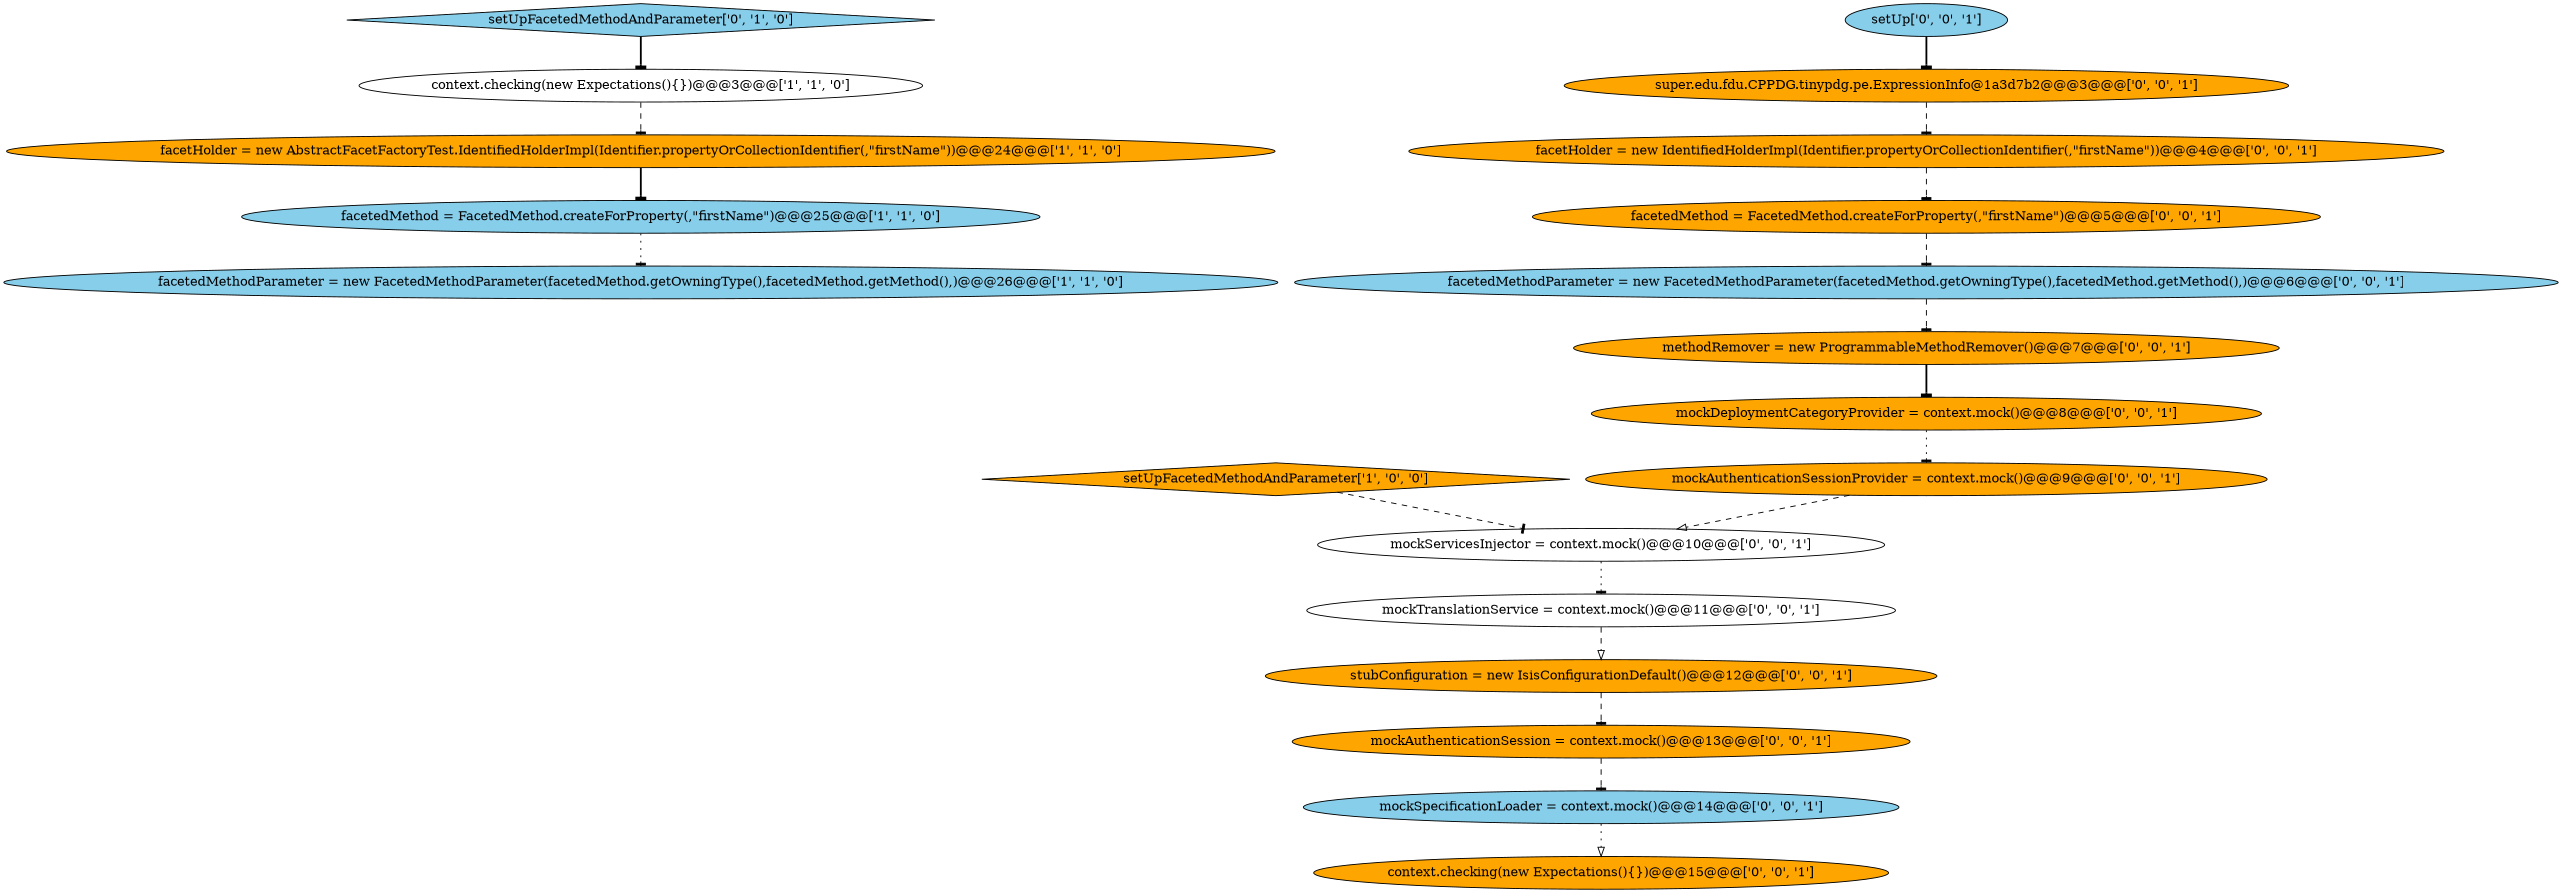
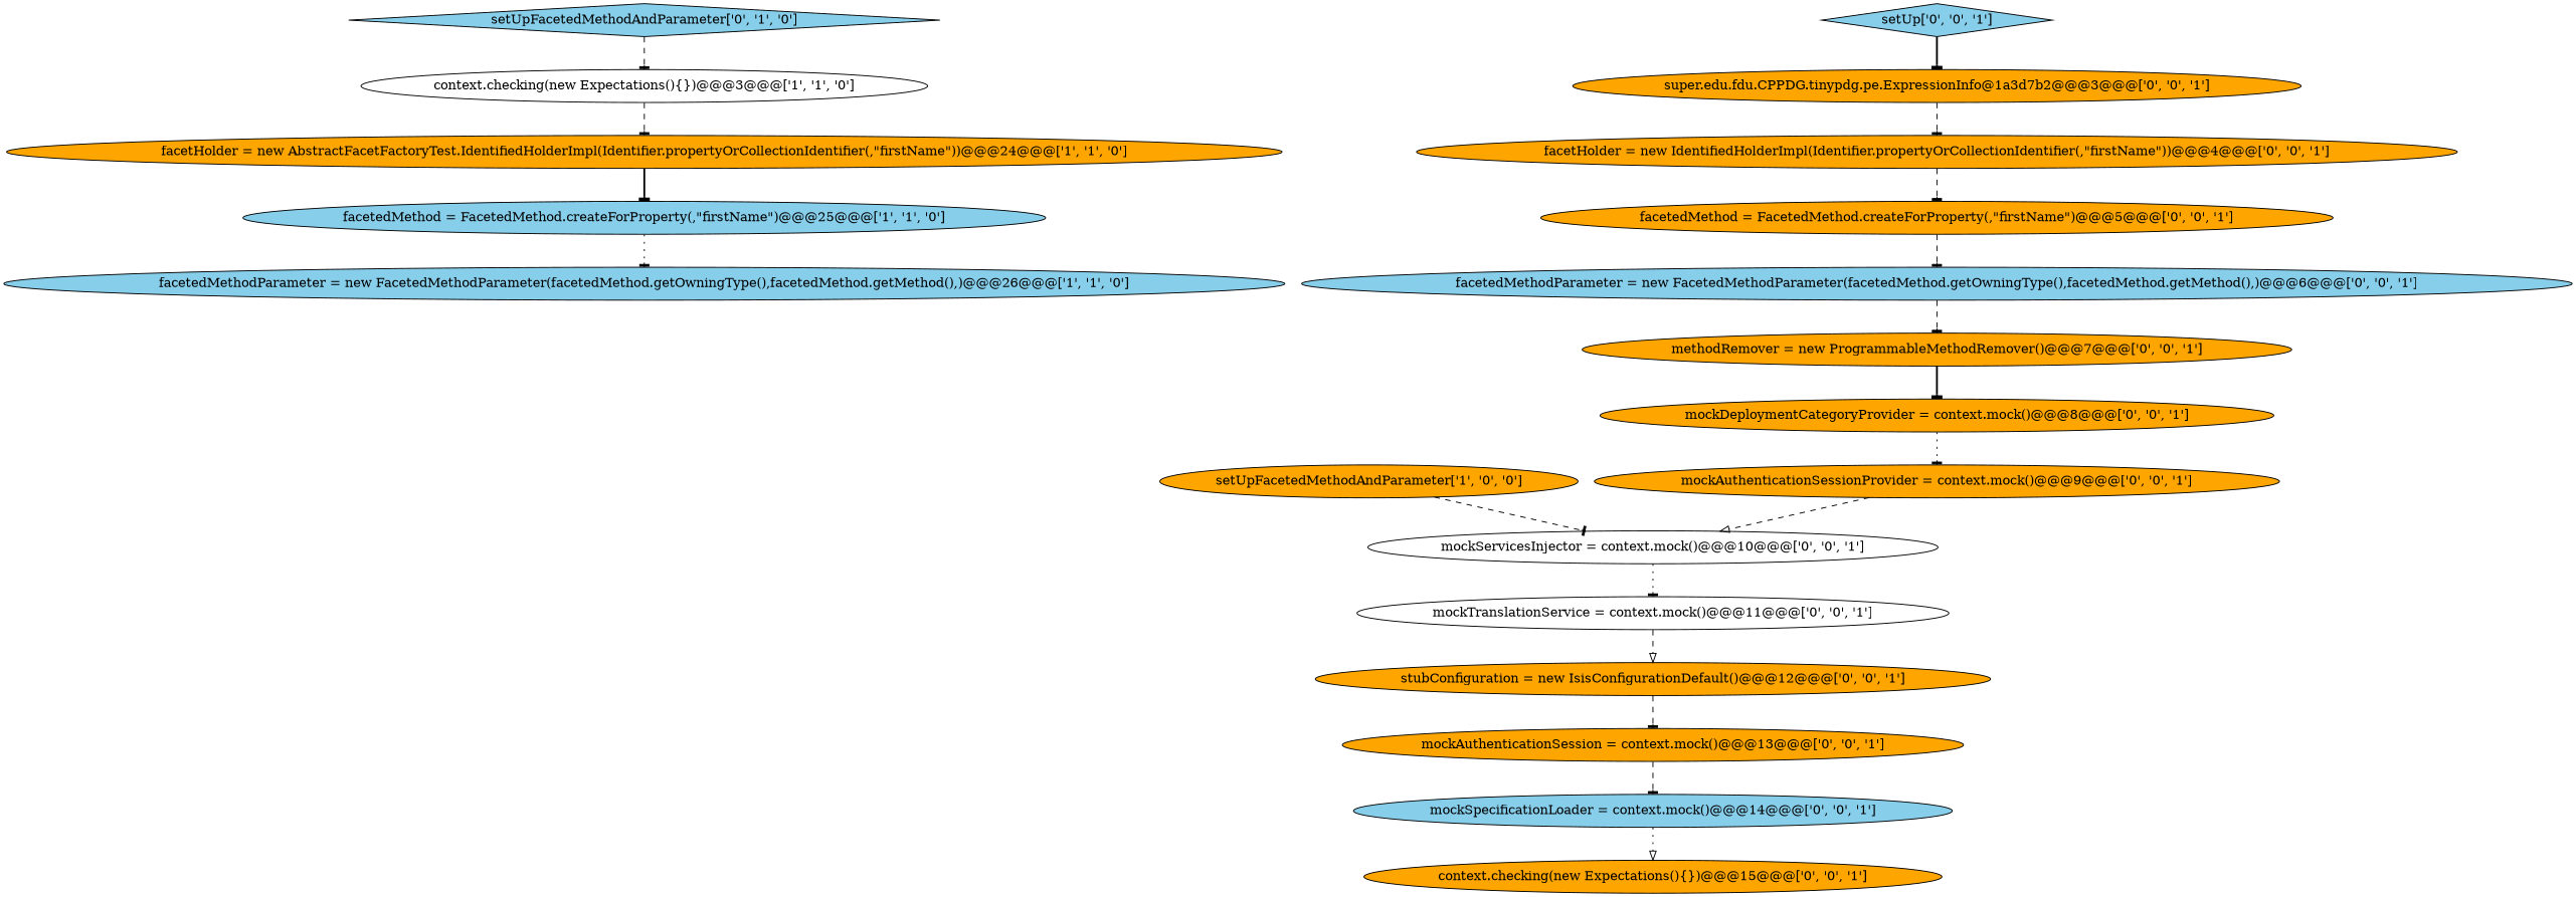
  digraph {
    node [fillcolor=orange shape=ellipse style=filled]
    edge [arrowhead=tee style=dashed]
    n1 [fillcolor=white label="context.checking(new Expectations(){})@@@3@@@['1', '1', '0']"]
    n2 [label="facetHolder = new AbstractFacetFactoryTest.IdentifiedHolderImpl(Identifier.propertyOrCollectionIdentifier(,\"firstName\"))@@@24@@@['1', '1', '0']"]
    n3 [fillcolor=skyblue label="facetedMethod = FacetedMethod.createForProperty(,\"firstName\")@@@25@@@['1', '1', '0']"]
    n4 [fillcolor=skyblue label="setUpFacetedMethodAndParameter['0', '1', '0']" shape=diamond]
    n5 [label="mockDeploymentCategoryProvider = context.mock()@@@8@@@['0', '0', '1']"]
    n6 [label="mockAuthenticationSessionProvider = context.mock()@@@9@@@['0', '0', '1']"]
    n7 [fillcolor=white label="mockServicesInjector = context.mock()@@@10@@@['0', '0', '1']"]
    n8 [fillcolor=white label="mockTranslationService = context.mock()@@@11@@@['0', '0', '1']"]
    n9 [label="stubConfiguration = new IsisConfigurationDefault()@@@12@@@['0', '0', '1']"]
    n10 [label="mockAuthenticationSession = context.mock()@@@13@@@['0', '0', '1']"]
    n11 [label="context.checking(new Expectations(){})@@@15@@@['0', '0', '1']"]
    n12 [label="super.edu.fdu.CPPDG.tinypdg.pe.ExpressionInfo@1a3d7b2@@@3@@@['0', '0', '1']"]
    n13 [label="facetHolder = new IdentifiedHolderImpl(Identifier.propertyOrCollectionIdentifier(,\"firstName\"))@@@4@@@['0', '0', '1']"]
    n14 [label="facetedMethod = FacetedMethod.createForProperty(,\"firstName\")@@@5@@@['0', '0', '1']"]
    n15 [fillcolor=skyblue label="facetedMethodParameter = new FacetedMethodParameter(facetedMethod.getOwningType(),facetedMethod.getMethod(),)@@@26@@@['1', '1', '0']"]
    n16 [fillcolor=skyblue label="facetedMethodParameter = new FacetedMethodParameter(facetedMethod.getOwningType(),facetedMethod.getMethod(),)@@@6@@@['0', '0', '1']"]
    n17 [fillcolor=skyblue label="mockSpecificationLoader = context.mock()@@@14@@@['0', '0', '1']"]
    n18 [label="methodRemover = new ProgrammableMethodRemover()@@@7@@@['0', '0', '1']"]
-   n19 [label="setUpFacetedMethodAndParameter['1', '0', '0']" shape=diamond]
-   n20 [fillcolor=skyblue label="setUp['0', '0', '1']"]
+   n19 [label="setUpFacetedMethodAndParameter['1', '0', '0']"]
+   n20 [fillcolor=skyblue label="setUp['0', '0', '1']" shape=diamond]
    n1 -> n2
    n2 -> n3 [style=bold]
    n3 -> n15 [style=dotted]
-   n4 -> n1 [style=bold]
+   n4 -> n1
    n5 -> n6 [style=dotted]
    n6 -> n7 [arrowhead=onormal]
    n7 -> n8 [style=dotted]
    n8 -> n9 [arrowhead=onormal]
    n9 -> n10
    n10 -> n17
    n12 -> n13
    n13 -> n14
    n14 -> n16
    n16 -> n18
    n17 -> n11 [arrowhead=onormal style=dotted]
    n18 -> n5 [style=bold]
    n19 -> n7
    n20 -> n12 [style=bold]
  }
